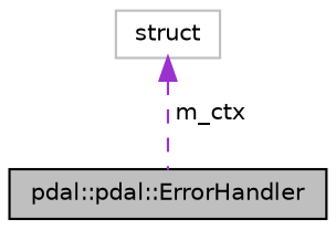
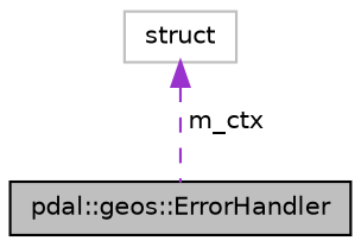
  digraph {
    node [fontname=Helvetica fontsize=10 shape=record style=filled]
-   n1 [color=black fillcolor=grey75 fontcolor=black height=0.2 label="pdal::pdal::ErrorHandler" width=0.4]
+   n1 [color=black fillcolor=grey75 fontcolor=black height=0.2 label="pdal::geos::ErrorHandler" width=0.4]
    n2 [color=grey75 fillcolor=white height=0.2 label=struct width=0.4]
    n2 -> n1 [color=darkorchid3 dir=back fontname=Helvetica fontsize=10 label=" m_ctx" labelfontname=Helvetica labelfontsize=10 style=dashed]
  }
